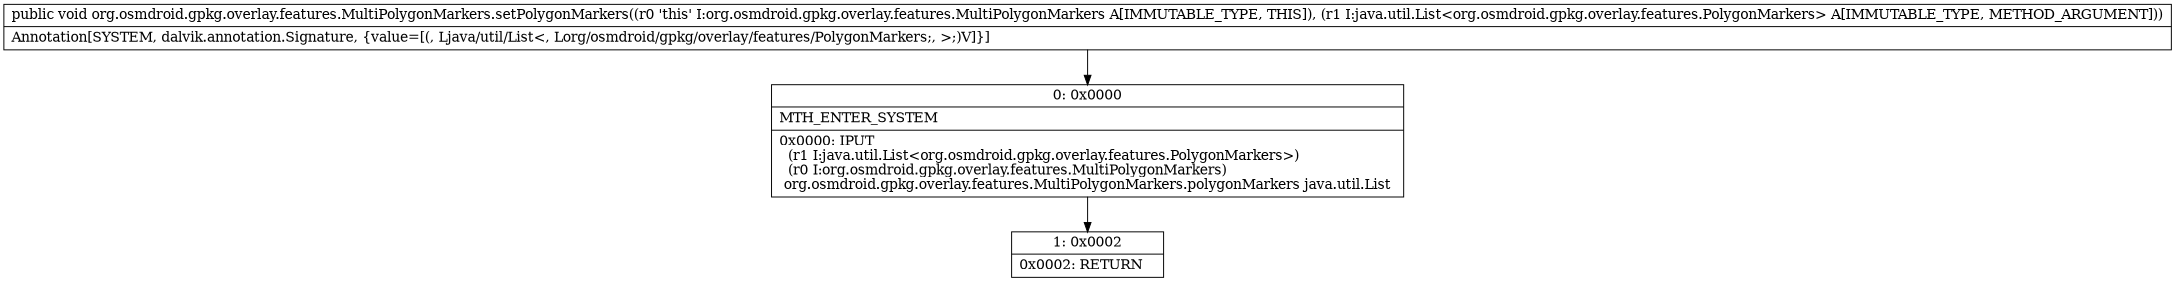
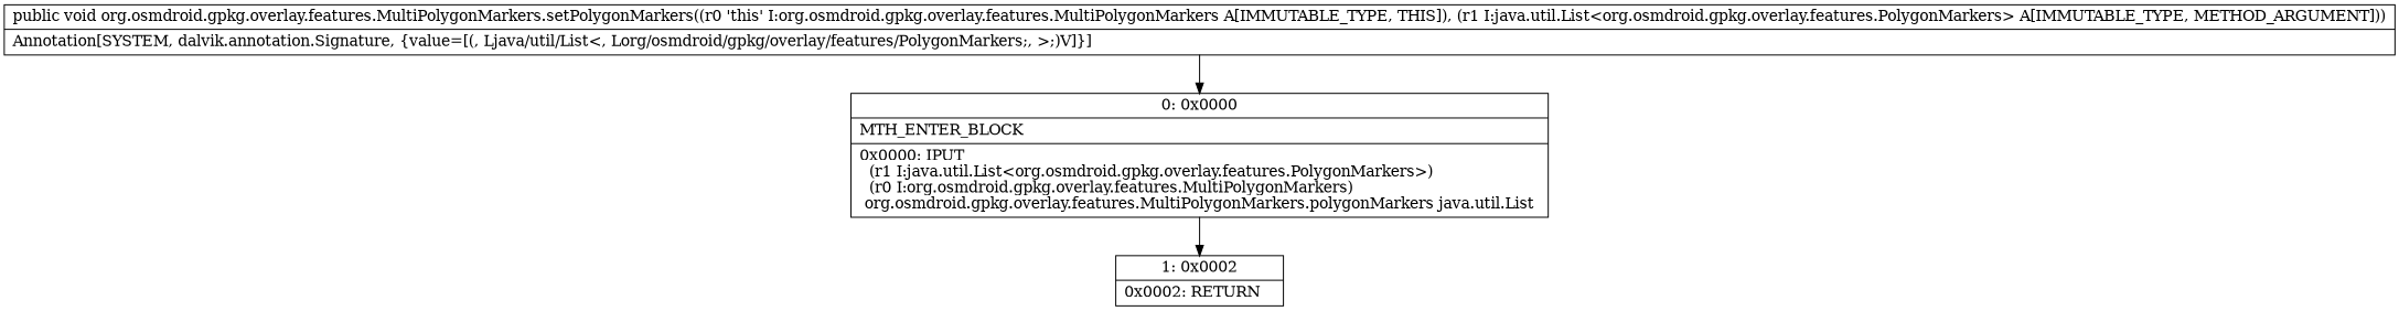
  digraph {
    node [shape=record]
-   n1 [label="{0\:\ 0x0000|MTH_ENTER_SYSTEM\l|0x0000: IPUT  \l  (r1 I:java.util.List\<org.osmdroid.gpkg.overlay.features.PolygonMarkers\>)\l  (r0 I:org.osmdroid.gpkg.overlay.features.MultiPolygonMarkers)\l org.osmdroid.gpkg.overlay.features.MultiPolygonMarkers.polygonMarkers java.util.List \l}"]
+   n1 [label="{0\:\ 0x0000|MTH_ENTER_BLOCK\l|0x0000: IPUT  \l  (r1 I:java.util.List\<org.osmdroid.gpkg.overlay.features.PolygonMarkers\>)\l  (r0 I:org.osmdroid.gpkg.overlay.features.MultiPolygonMarkers)\l org.osmdroid.gpkg.overlay.features.MultiPolygonMarkers.polygonMarkers java.util.List \l}"]
    n2 [label="{1\:\ 0x0002|0x0002: RETURN   \l}"]
    n3 [label="{public void org.osmdroid.gpkg.overlay.features.MultiPolygonMarkers.setPolygonMarkers((r0 'this' I:org.osmdroid.gpkg.overlay.features.MultiPolygonMarkers A[IMMUTABLE_TYPE, THIS]), (r1 I:java.util.List\<org.osmdroid.gpkg.overlay.features.PolygonMarkers\> A[IMMUTABLE_TYPE, METHOD_ARGUMENT]))  | Annotation[SYSTEM, dalvik.annotation.Signature, \{value=[(, Ljava\/util\/List\<, Lorg\/osmdroid\/gpkg\/overlay\/features\/PolygonMarkers;, \>;)V]\}]\l}"]
    n1 -> n2
    n3 -> n1
  }
